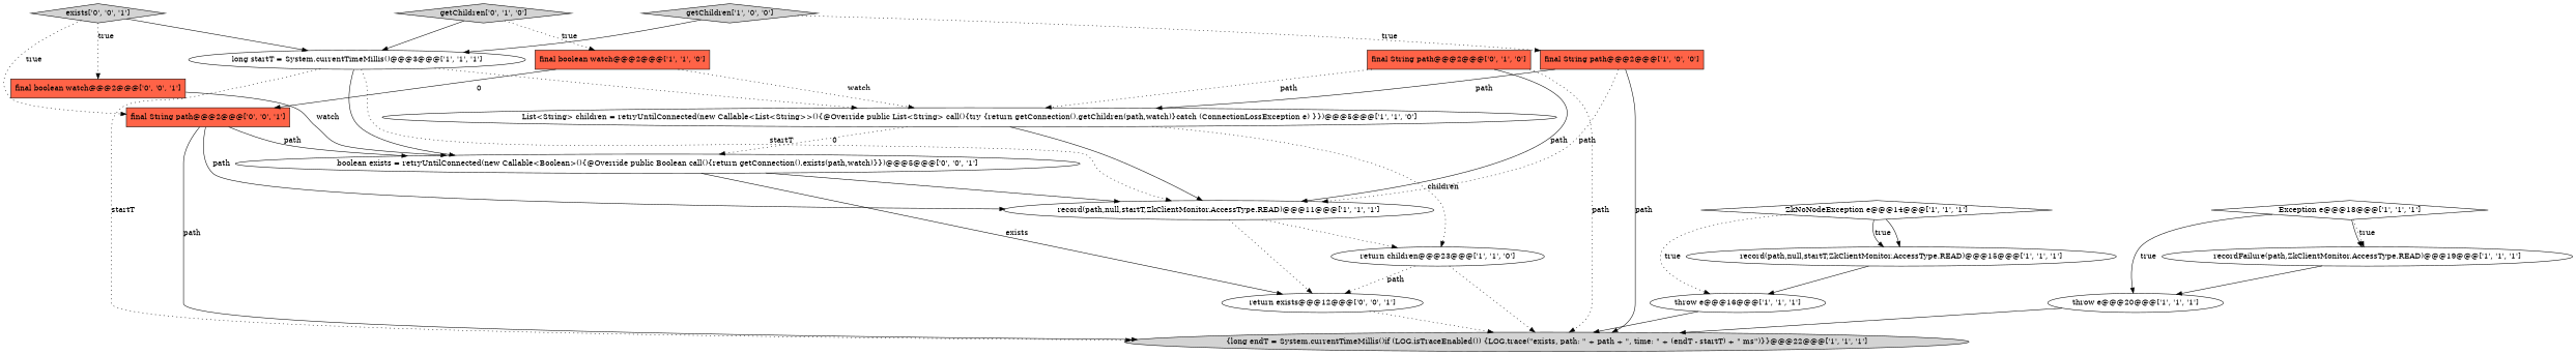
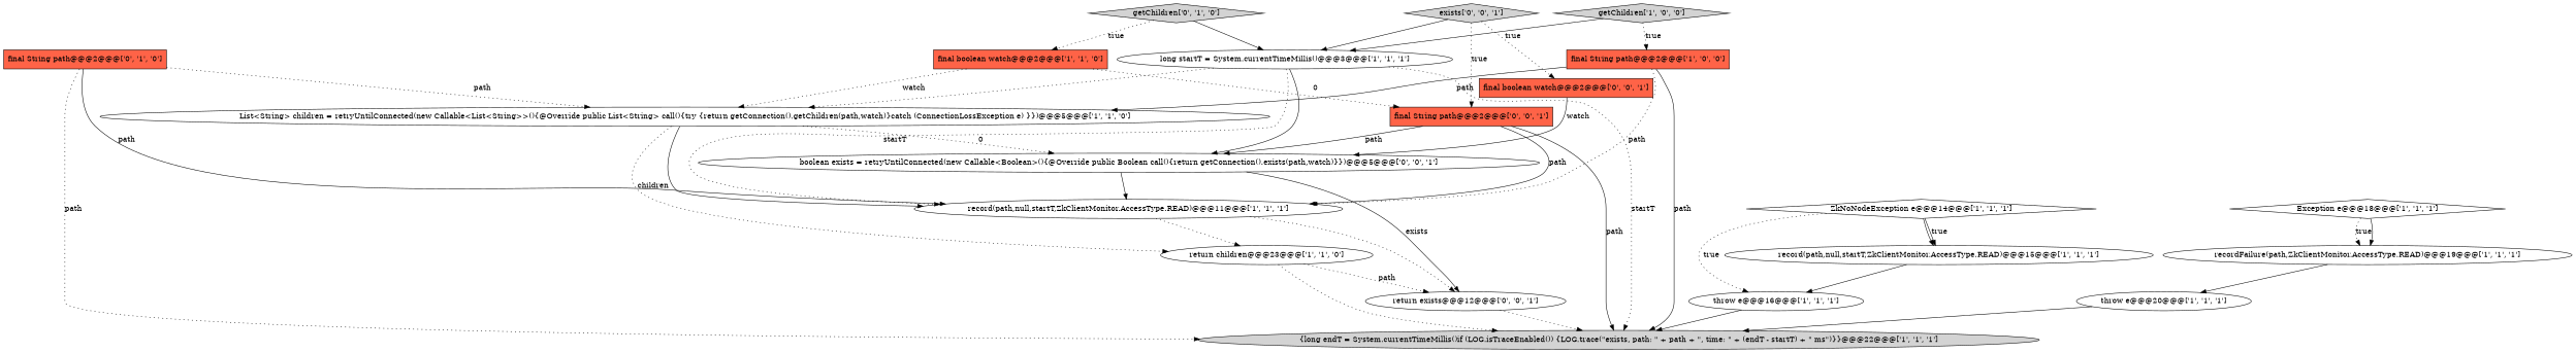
  digraph {
    node [fillcolor=white shape=ellipse style=filled]
    edge [style=solid]
    n1 [fillcolor=lightgray label="exists['0', '0', '1']" shape=diamond]
    n2 [label="long startT = System.currentTimeMillis()@@@3@@@['1', '1', '1']"]
    n3 [fillcolor=tomato label="final boolean watch@@@2@@@['0', '0', '1']" shape=box]
    n4 [fillcolor=tomato label="final String path@@@2@@@['0', '0', '1']" shape=box]
    n5 [label="record(path,null,startT,ZkClientMonitor.AccessType.READ)@@@11@@@['1', '1', '1']"]
    n6 [label="boolean exists = retryUntilConnected(new Callable<Boolean>(){@Override public Boolean call(){return getConnection().exists(path,watch)}})@@@5@@@['0', '0', '1']"]
    n7 [fillcolor=lightgray label="{long endT = System.currentTimeMillis()if (LOG.isTraceEnabled()) {LOG.trace(\"exists, path: \" + path + \", time: \" + (endT - startT) + \" ms\")}}@@@22@@@['1', '1', '1']"]
    n8 [label="List<String> children = retryUntilConnected(new Callable<List<String>>(){@Override public List<String> call(){try {return getConnection().getChildren(path,watch)}catch (ConnectionLossException e) }})@@@5@@@['1', '1', '0']"]
    n9 [label="return children@@@23@@@['1', '1', '0']"]
    n10 [label="return exists@@@12@@@['0', '0', '1']"]
    n11 [fillcolor=tomato label="final String path@@@2@@@['0', '1', '0']" shape=box]
    n12 [label="record(path,null,startT,ZkClientMonitor.AccessType.READ)@@@15@@@['1', '1', '1']"]
    n13 [label="throw e@@@16@@@['1', '1', '1']"]
    n14 [label="recordFailure(path,ZkClientMonitor.AccessType.READ)@@@19@@@['1', '1', '1']"]
    n15 [label="throw e@@@20@@@['1', '1', '1']"]
    n16 [fillcolor=lightgray label="getChildren['1', '0', '0']" shape=diamond]
    n17 [fillcolor=tomato label="final String path@@@2@@@['1', '0', '0']" shape=box]
    n18 [fillcolor=tomato label="final boolean watch@@@2@@@['1', '1', '0']" shape=box]
    n19 [fillcolor=lightgray label="getChildren['0', '1', '0']" shape=diamond]
    n20 [label="Exception e@@@18@@@['1', '1', '1']" shape=diamond]
    n21 [label="ZkNoNodeException e@@@14@@@['1', '1', '1']" shape=diamond]
    n1 -> n2
    n1 -> n3 [label=true style=dotted]
    n1 -> n4 [label=true style=dotted]
    n2 -> n5 [label=startT style=dotted]
    n2 -> n6
    n2 -> n7 [label=startT style=dotted]
    n2 -> n8 [style=dotted]
    n3 -> n6 [label=watch]
    n4 -> n5 [label=path]
    n4 -> n6 [label=path]
    n4 -> n7 [label=path]
    n5 -> n9 [style=dotted]
    n5 -> n10 [style=dotted]
    n6 -> n5
    n6 -> n10 [label=exists]
    n8 -> n5
    n8 -> n6 [label=0 style=dotted]
    n8 -> n9 [label=children style=dotted]
    n9 -> n7 [style=dotted]
    n9 -> n10 [label=path style=dotted]
    n10 -> n7 [style=dotted]
    n11 -> n5 [label=path]
    n11 -> n7 [label=path style=dotted]
    n11 -> n8 [label=path style=dotted]
    n12 -> n13
    n13 -> n7
    n14 -> n15
    n15 -> n7
    n16 -> n2
    n16 -> n17 [label=true style=dotted]
    n17 -> n5 [label=path style=dotted]
    n17 -> n7 [label=path]
    n17 -> n8 [label=path]
-   n18 -> n4 [label=0]
+   n18 -> n4 [label=0 style=dotted]
    n18 -> n8 [label=watch style=dotted]
    n19 -> n2
    n19 -> n18 [label=true style=dotted]
    n20 -> n14 [label=true style=dotted]
    n20 -> n14
-   n20 -> n15 [label=true]
    n21 -> n12
    n21 -> n12 [label=true]
    n21 -> n13 [label=true style=dotted]
  }
